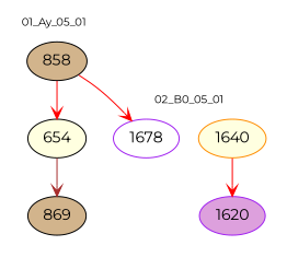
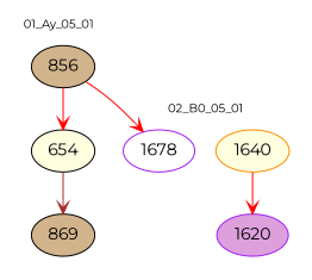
  digraph {
    fontname=Montserrat
    node [color=black fillcolor=tan fontname=Montserrat style=filled]
    edge [arrowhead=vee color=red fontname=Montserrat]
-   n1 [label=858]
+   n1 [label=856]
    n2 [fillcolor=lightyellow label=654]
    n3 [label=869]
    n4 [color=darkorange fillcolor=lightyellow label=1640]
    n5 [color=purple fillcolor=plum label=1620]
    n6 [color=purple fillcolor=white label=1678]
    subgraph cluster_1 {
      color=white
      fontsize=10
      label="01_Ay_05_01"
      n1
      n2
      n3
    }
    subgraph cluster_2 {
      color=white
      fontsize=10
      label="02_B0_05_01"
      n4
      n5
      n6
    }
    n1 -> n2
    n1 -> n6
    n2 -> n3 [color=brown]
    n4 -> n5
  }
